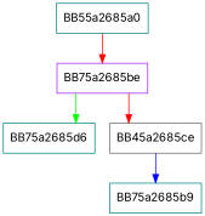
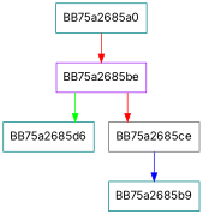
  digraph {
    fontname=Inter
    splines=ortho
    node [color=teal fontname=Inter shape=box]
    edge [color=red fontname=Inter]
    BB75a2685be [color=purple]
-   BB75a2685a0 [label=BB55a2685a0]
+   BB75a2685a0
    BB75a2685d6
-   BB75a2685ce [color=gray40 label=BB45a2685ce]
+   BB75a2685ce [color=gray40]
    BB75a2685b9
    BB75a2685be -> BB75a2685d6 [color=green]
    BB75a2685be -> BB75a2685ce
    BB75a2685a0 -> BB75a2685be
    BB75a2685ce -> BB75a2685b9 [color=blue]
  }
